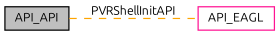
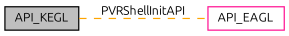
  digraph {
    rankdir=LR
    fontname=Ubuntu
    node [fontname=Ubuntu fontsize=10 shape=record style=filled]
    n1 [color=deeppink fillcolor=white height=0.2 label=API_EAGL width=0.4]
-   n2 [color=black fillcolor=grey75 fontcolor=black height=0.2 label=API_API width=0.4]
+   n2 [color=black fillcolor=grey75 fontcolor=black height=0.2 label=API_KEGL width=0.4]
    n2 -> n1 [color=orange dir=none fontname=Ubuntu fontsize=10 label=PVRShellInitAPI labelfontname=Helvetica labelfontsize=10 shape=plaintext style=dashed]
  }
